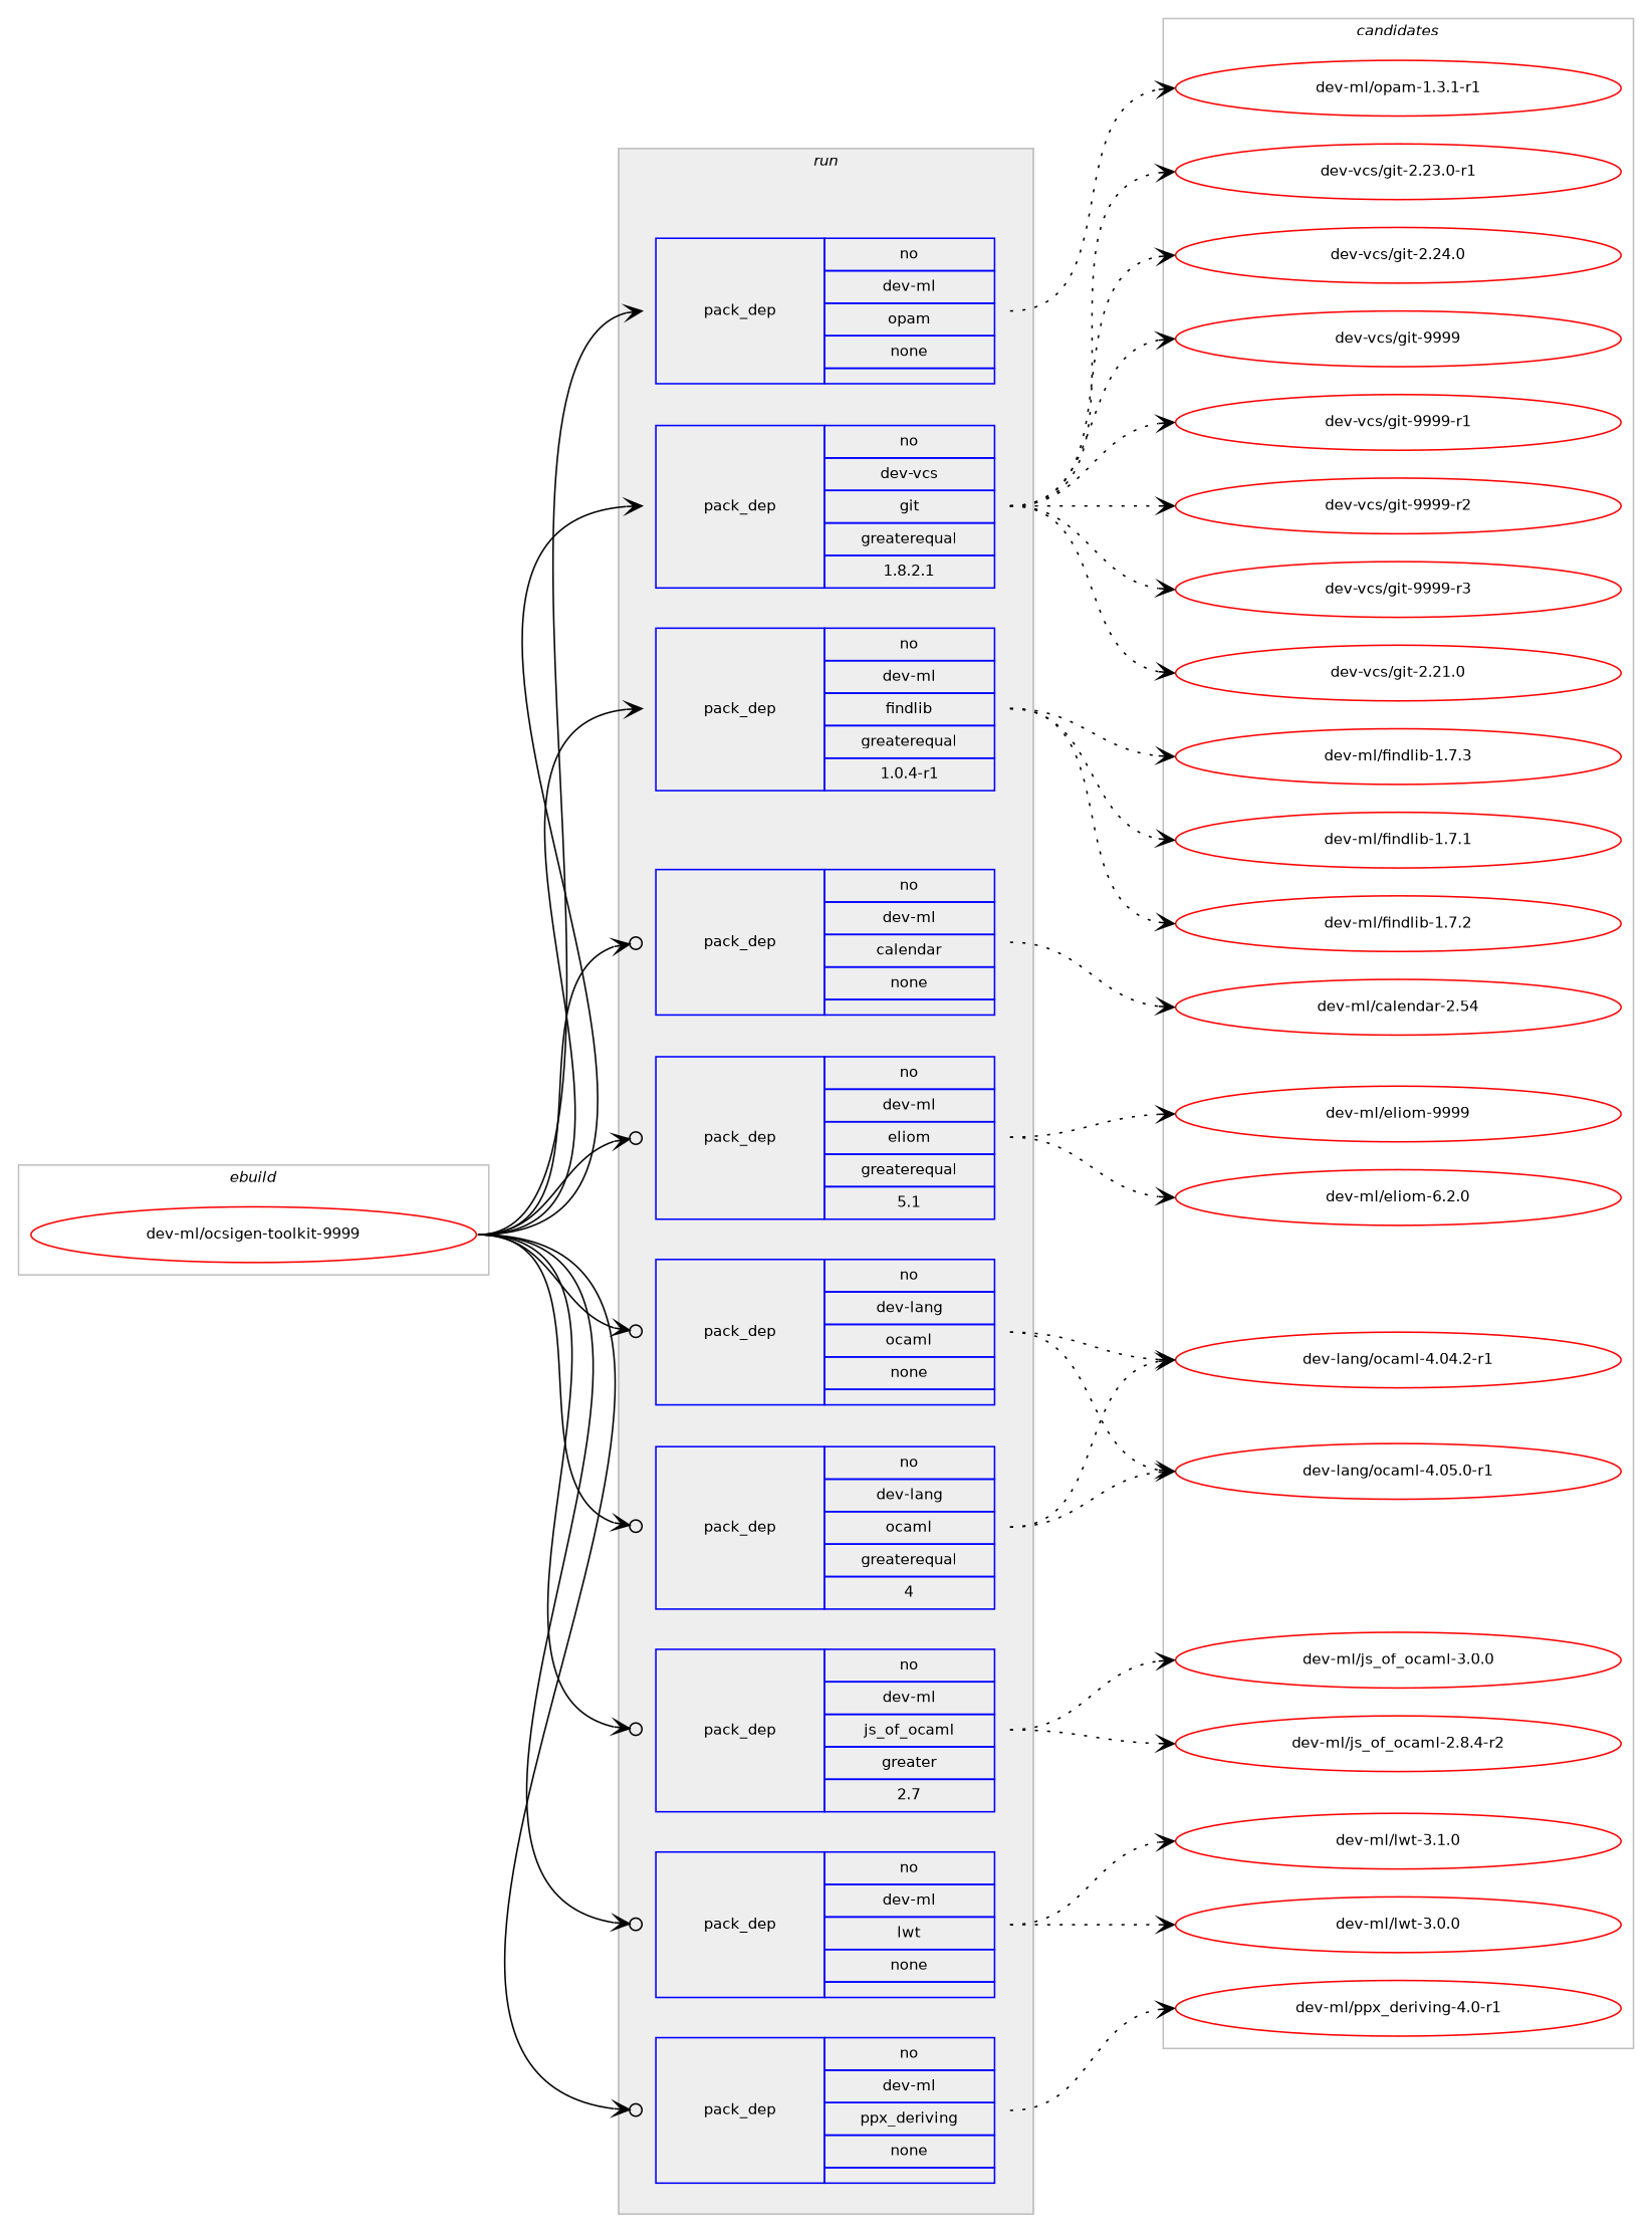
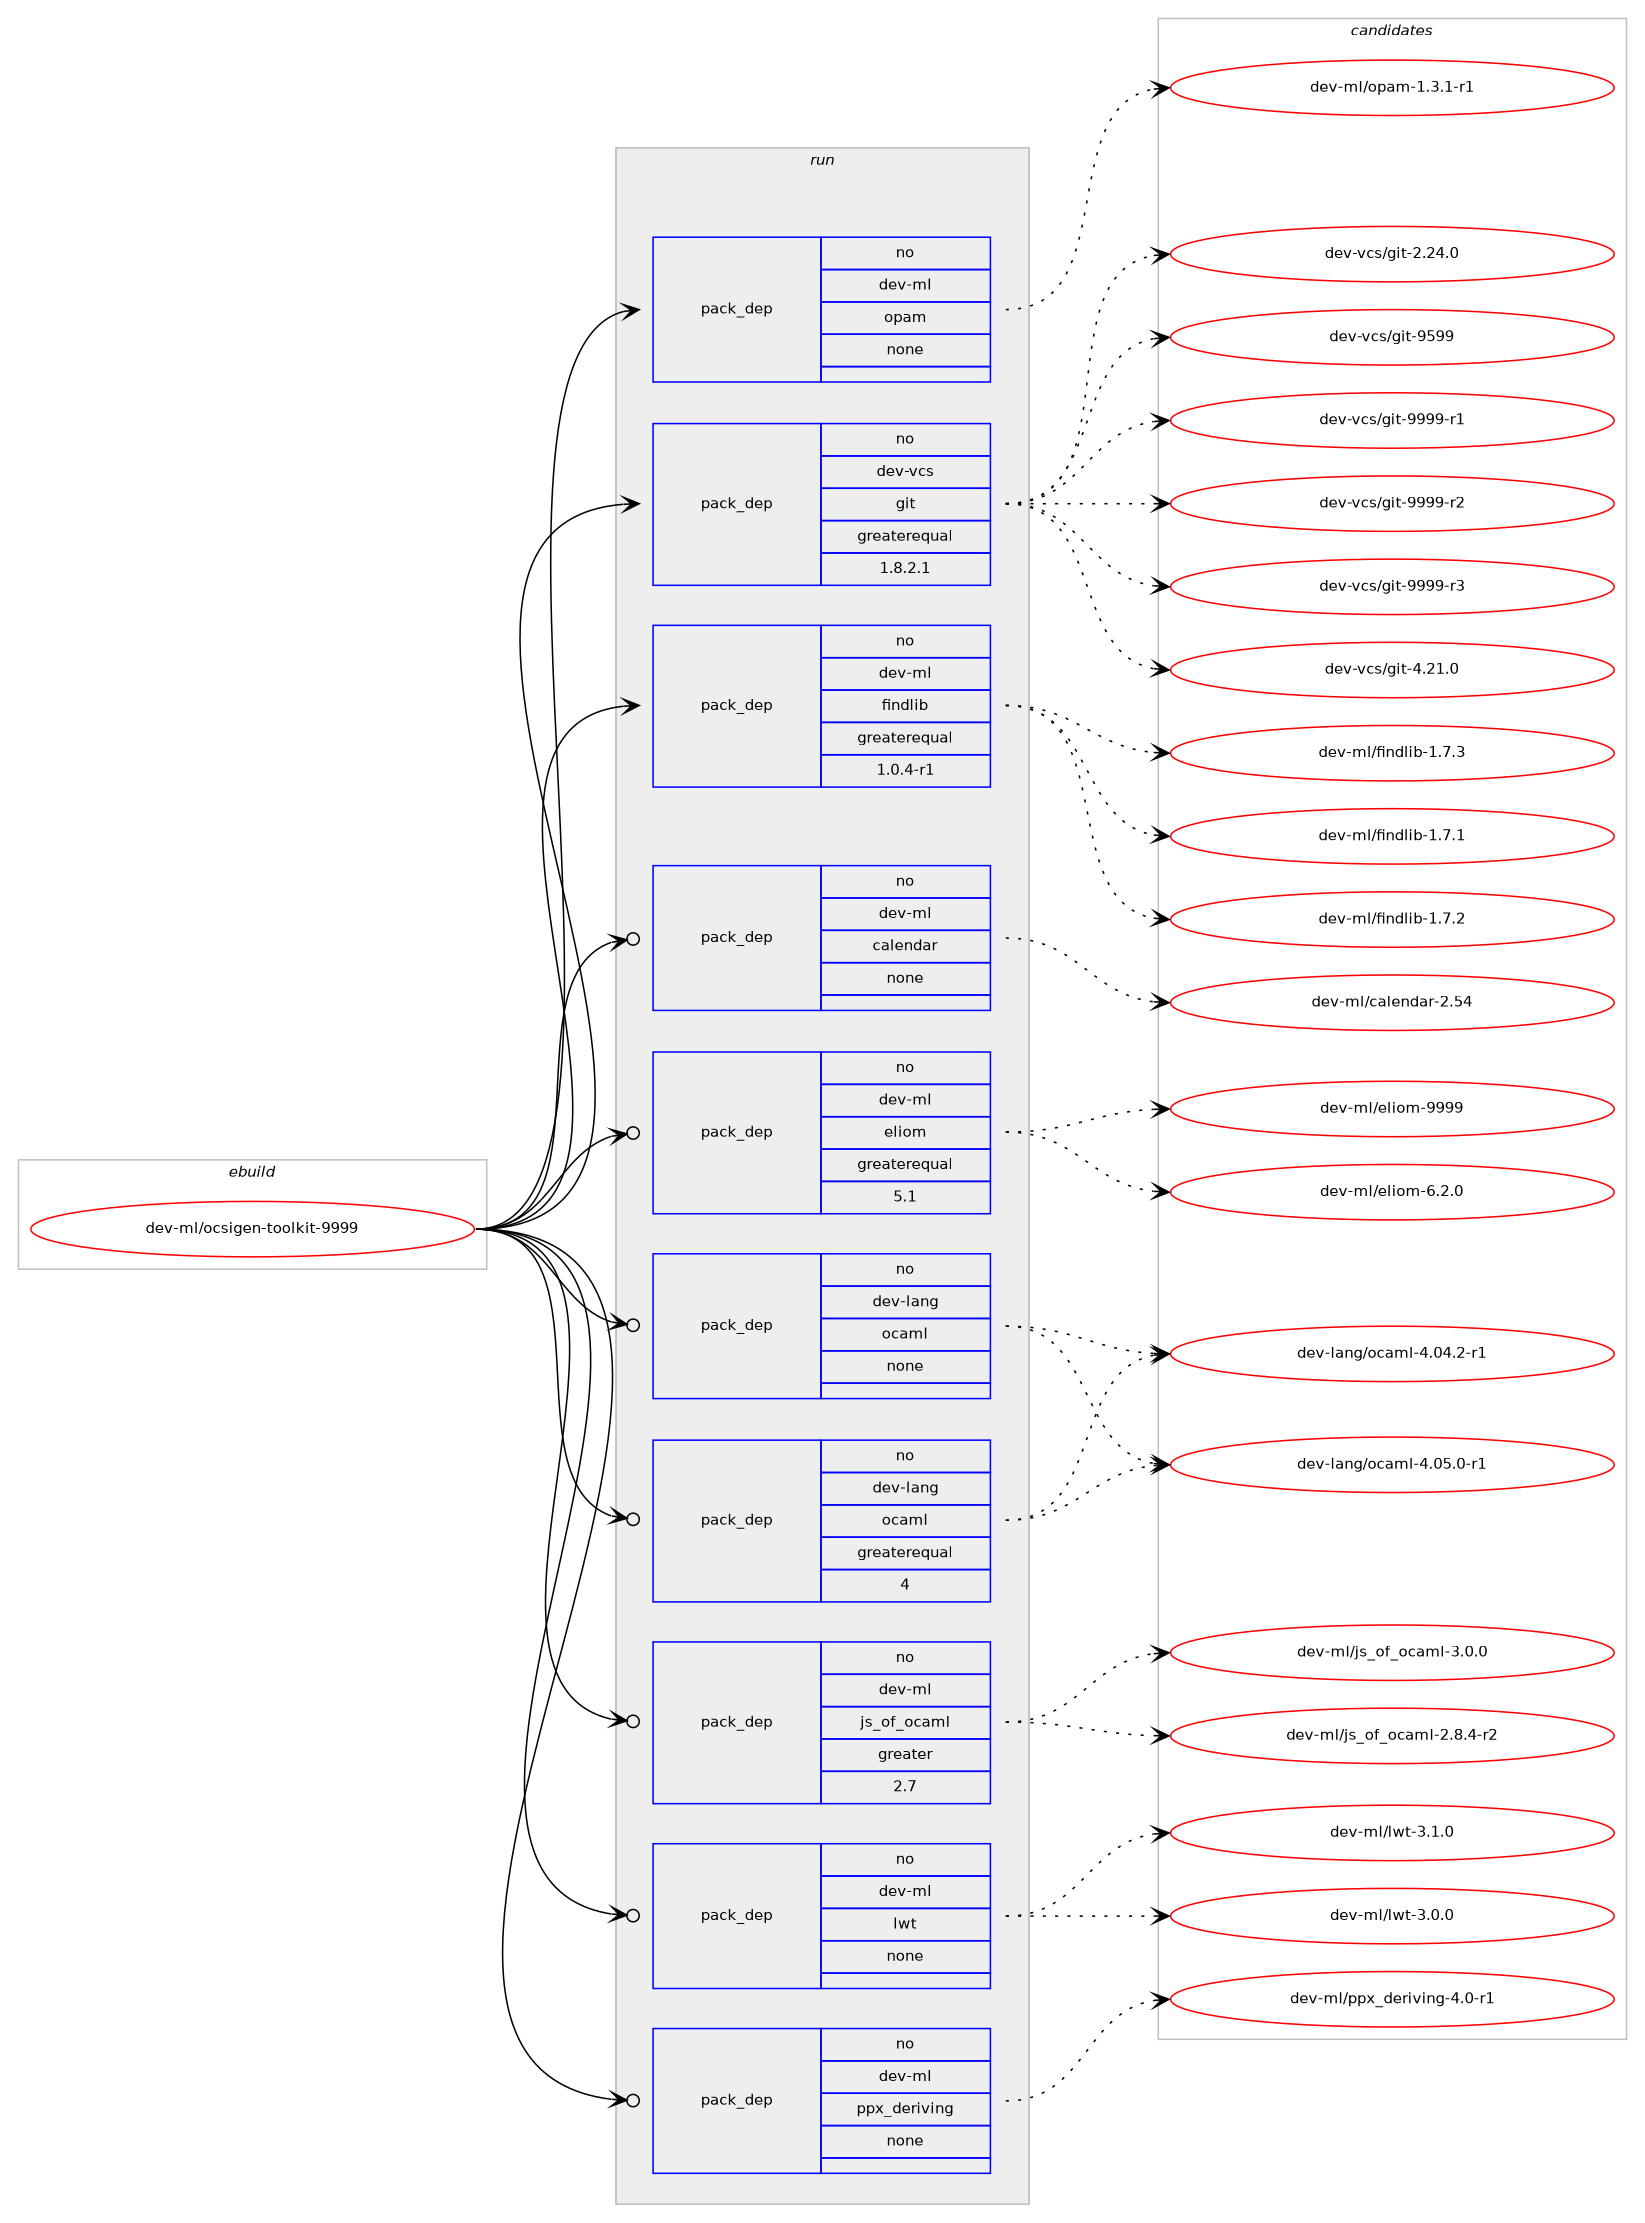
  digraph {
    compound=true
    concentrate=true
    fontname=Helvetica
    fontsize=10
    newrank=true
    rankdir=LR
    ranksep=1.5
    node [color=red fontname=Helvetica fontsize=10]
    edge [arrowhead=vee headport=w style=dotted tailport=e weight=100]
    n1 [label="dev-ml/ocsigen-toolkit-9999" width=4]
    n2 [color=blue label=<<TABLE BORDER="0" CELLBORDER="1" CELLSPACING="0" CELLPADDING="4" WIDTH="220"><TR><TD ROWSPAN="6" CELLPADDING="30">pack_dep</TD></TR><TR><TD WIDTH="110">no</TD></TR><TR><TD>dev-ml</TD></TR><TR><TD>findlib</TD></TR><TR><TD>greaterequal</TD></TR><TR><TD>1.0.4-r1</TD></TR></TABLE>> shape=none]
    n3 [color=blue label=<<TABLE BORDER="0" CELLBORDER="1" CELLSPACING="0" CELLPADDING="4" WIDTH="220"><TR><TD ROWSPAN="6" CELLPADDING="30">pack_dep</TD></TR><TR><TD WIDTH="110">no</TD></TR><TR><TD>dev-ml</TD></TR><TR><TD>opam</TD></TR><TR><TD>none</TD></TR><TR><TD></TD></TR></TABLE>> shape=none]
    n4 [color=blue label=<<TABLE BORDER="0" CELLBORDER="1" CELLSPACING="0" CELLPADDING="4" WIDTH="220"><TR><TD ROWSPAN="6" CELLPADDING="30">pack_dep</TD></TR><TR><TD WIDTH="110">no</TD></TR><TR><TD>dev-vcs</TD></TR><TR><TD>git</TD></TR><TR><TD>greaterequal</TD></TR><TR><TD>1.8.2.1</TD></TR></TABLE>> shape=none]
    n5 [color=blue label=<<TABLE BORDER="0" CELLBORDER="1" CELLSPACING="0" CELLPADDING="4" WIDTH="220"><TR><TD ROWSPAN="6" CELLPADDING="30">pack_dep</TD></TR><TR><TD WIDTH="110">no</TD></TR><TR><TD>dev-lang</TD></TR><TR><TD>ocaml</TD></TR><TR><TD>greaterequal</TD></TR><TR><TD>4</TD></TR></TABLE>> shape=none]
    n6 [color=blue label=<<TABLE BORDER="0" CELLBORDER="1" CELLSPACING="0" CELLPADDING="4" WIDTH="220"><TR><TD ROWSPAN="6" CELLPADDING="30">pack_dep</TD></TR><TR><TD WIDTH="110">no</TD></TR><TR><TD>dev-lang</TD></TR><TR><TD>ocaml</TD></TR><TR><TD>none</TD></TR><TR><TD></TD></TR></TABLE>> shape=none]
    n7 [color=blue label=<<TABLE BORDER="0" CELLBORDER="1" CELLSPACING="0" CELLPADDING="4" WIDTH="220"><TR><TD ROWSPAN="6" CELLPADDING="30">pack_dep</TD></TR><TR><TD WIDTH="110">no</TD></TR><TR><TD>dev-ml</TD></TR><TR><TD>calendar</TD></TR><TR><TD>none</TD></TR><TR><TD></TD></TR></TABLE>> shape=none]
    n8 [color=blue label=<<TABLE BORDER="0" CELLBORDER="1" CELLSPACING="0" CELLPADDING="4" WIDTH="220"><TR><TD ROWSPAN="6" CELLPADDING="30">pack_dep</TD></TR><TR><TD WIDTH="110">no</TD></TR><TR><TD>dev-ml</TD></TR><TR><TD>eliom</TD></TR><TR><TD>greaterequal</TD></TR><TR><TD>5.1</TD></TR></TABLE>> shape=none]
    n9 [color=blue label=<<TABLE BORDER="0" CELLBORDER="1" CELLSPACING="0" CELLPADDING="4" WIDTH="220"><TR><TD ROWSPAN="6" CELLPADDING="30">pack_dep</TD></TR><TR><TD WIDTH="110">no</TD></TR><TR><TD>dev-ml</TD></TR><TR><TD>js_of_ocaml</TD></TR><TR><TD>greater</TD></TR><TR><TD>2.7</TD></TR></TABLE>> shape=none]
    n10 [color=blue label=<<TABLE BORDER="0" CELLBORDER="1" CELLSPACING="0" CELLPADDING="4" WIDTH="220"><TR><TD ROWSPAN="6" CELLPADDING="30">pack_dep</TD></TR><TR><TD WIDTH="110">no</TD></TR><TR><TD>dev-ml</TD></TR><TR><TD>lwt</TD></TR><TR><TD>none</TD></TR><TR><TD></TD></TR></TABLE>> shape=none]
    n11 [color=blue label=<<TABLE BORDER="0" CELLBORDER="1" CELLSPACING="0" CELLPADDING="4" WIDTH="220"><TR><TD ROWSPAN="6" CELLPADDING="30">pack_dep</TD></TR><TR><TD WIDTH="110">no</TD></TR><TR><TD>dev-ml</TD></TR><TR><TD>ppx_deriving</TD></TR><TR><TD>none</TD></TR><TR><TD></TD></TR></TABLE>> shape=none]
    n12 [label="dev-ml/findlib-1.7.1" width=4]
    n13 [label="dev-ml/findlib-1.7.2" width=4]
    n14 [label="dev-ml/findlib-1.7.3" width=4]
    n15 [label="dev-ml/opam-1.3.1-r1" width=4]
-   n16 [label="dev-vcs/git-2.21.0" width=4]
-   n17 [label="dev-vcs/git-2.23.0-r1" width=4]
+   n16 [label="dev-vcs/git-4.21.0" width=4]
    n18 [label="dev-vcs/git-2.24.0" width=4]
-   n19 [label="dev-vcs/git-9999" width=4]
+   n19 [label="dev-vcs/git-9599" width=4]
    n20 [label="dev-vcs/git-9999-r1" width=4]
    n21 [label="dev-vcs/git-9999-r2" width=4]
    n22 [label="dev-vcs/git-9999-r3" width=4]
    n23 [label="dev-lang/ocaml-4.04.2-r1" width=4]
    n24 [label="dev-lang/ocaml-4.05.0-r1" width=4]
    n25 [label="dev-ml/calendar-2.54" width=4]
    n26 [label="dev-ml/eliom-6.2.0" width=4]
    n27 [label="dev-ml/eliom-9999" width=4]
    n28 [label="dev-ml/js_of_ocaml-2.8.4-r2" width=4]
    n29 [label="dev-ml/js_of_ocaml-3.0.0" width=4]
    n30 [label="dev-ml/lwt-3.0.0" width=4]
    n31 [label="dev-ml/lwt-3.1.0" width=4]
    n32 [label="dev-ml/ppx_deriving-4.0-r1" width=4]
    subgraph cluster_1 {
      color=gray
      label=<<i>ebuild</i>>
      rank=same
      n1
    }
    subgraph cluster_2 {
      color=gray
      label=<<i>dependencies</i>>
      subgraph cluster_3 {
        color=gray
        fillcolor="#eeeeee"
        label=<<i>compile</i>>
        style=filled
        subgraph sub_4 {
          color=gray
          fillcolor="#eeeeee"
          label=<<i>compile</i>>
          style=filled
          n2
        }
        subgraph sub_5 {
          color=gray
          fillcolor="#eeeeee"
          label=<<i>compile</i>>
          style=filled
          n3
        }
        subgraph sub_6 {
          color=gray
          fillcolor="#eeeeee"
          label=<<i>compile</i>>
          style=filled
          n4
        }
      }
      subgraph cluster_7 {
        color=gray
        fillcolor="#eeeeee"
        label=<<i>compile and run</i>>
        style=filled
        subgraph sub_8 {
          color=gray
          fillcolor="#eeeeee"
          label=<<i>compile and run</i>>
          style=filled
          n5
        }
        subgraph sub_9 {
          color=gray
          fillcolor="#eeeeee"
          label=<<i>compile and run</i>>
          style=filled
          n6
        }
        subgraph sub_10 {
          color=gray
          fillcolor="#eeeeee"
          label=<<i>compile and run</i>>
          style=filled
          n7
        }
        subgraph sub_11 {
          color=gray
          fillcolor="#eeeeee"
          label=<<i>compile and run</i>>
          style=filled
          n8
        }
        subgraph sub_12 {
          color=gray
          fillcolor="#eeeeee"
          label=<<i>compile and run</i>>
          style=filled
          n9
        }
        subgraph sub_13 {
          color=gray
          fillcolor="#eeeeee"
          label=<<i>compile and run</i>>
          style=filled
          n10
        }
        subgraph sub_14 {
          color=gray
          fillcolor="#eeeeee"
          label=<<i>compile and run</i>>
          style=filled
          n11
        }
      }
      subgraph cluster_15 {
        color=gray
        fillcolor="#eeeeee"
        label=<<i>run</i>>
        style=filled
      }
    }
    subgraph cluster_16 {
      color=gray
      label=<<i>candidates</i>>
      rank=same
      subgraph sub_17 {
        color=black
        label=<<i>candidates</i>>
        nodesep=1
        rank=same
        n12
        n13
        n14
      }
      subgraph sub_18 {
        color=black
        label=<<i>candidates</i>>
        nodesep=1
        rank=same
        n15
      }
      subgraph sub_19 {
        color=black
        label=<<i>candidates</i>>
        nodesep=1
        rank=same
        n16
-       n17
        n18
        n19
        n20
        n21
        n22
      }
      subgraph sub_20 {
        color=black
        label=<<i>candidates</i>>
        nodesep=1
        rank=same
        n23
        n24
      }
      subgraph sub_21 {
        color=black
        label=<<i>candidates</i>>
        nodesep=1
        rank=same
        n23
        n24
      }
      subgraph sub_22 {
        color=black
        label=<<i>candidates</i>>
        nodesep=1
        rank=same
        n25
      }
      subgraph sub_23 {
        color=black
        label=<<i>candidates</i>>
        nodesep=1
        rank=same
        n26
        n27
      }
      subgraph sub_24 {
        color=black
        label=<<i>candidates</i>>
        nodesep=1
        rank=same
        n28
        n29
      }
      subgraph sub_25 {
        color=black
        label=<<i>candidates</i>>
        nodesep=1
        rank=same
        n30
        n31
      }
      subgraph sub_26 {
        color=black
        label=<<i>candidates</i>>
        nodesep=1
        rank=same
        n32
      }
    }
    n1 -> n2 [style=solid weight=20]
    n1 -> n3 [style=solid weight=20]
    n1 -> n4 [style=solid weight=20]
    n1 -> n5 [arrowhead=odotvee style=solid weight=20]
    n1 -> n6 [arrowhead=odotvee style=solid weight=20]
    n1 -> n7 [arrowhead=odotvee style=solid weight=20]
    n1 -> n8 [arrowhead=odotvee style=solid weight=20]
    n1 -> n9 [arrowhead=odotvee style=solid weight=20]
    n1 -> n10 [arrowhead=odotvee style=solid weight=20]
    n1 -> n11 [arrowhead=odotvee style=solid weight=20]
    n2 -> n12
    n2 -> n13
    n2 -> n14
    n3 -> n15
    n4 -> n16
-   n4 -> n17
    n4 -> n18
    n4 -> n19
    n4 -> n20
    n4 -> n21
    n4 -> n22
    n5 -> n23
    n5 -> n24
    n6 -> n23
    n6 -> n24
    n7 -> n25
    n8 -> n26
    n8 -> n27
    n9 -> n28
    n9 -> n29
    n10 -> n30
    n10 -> n31
    n11 -> n32
  }
